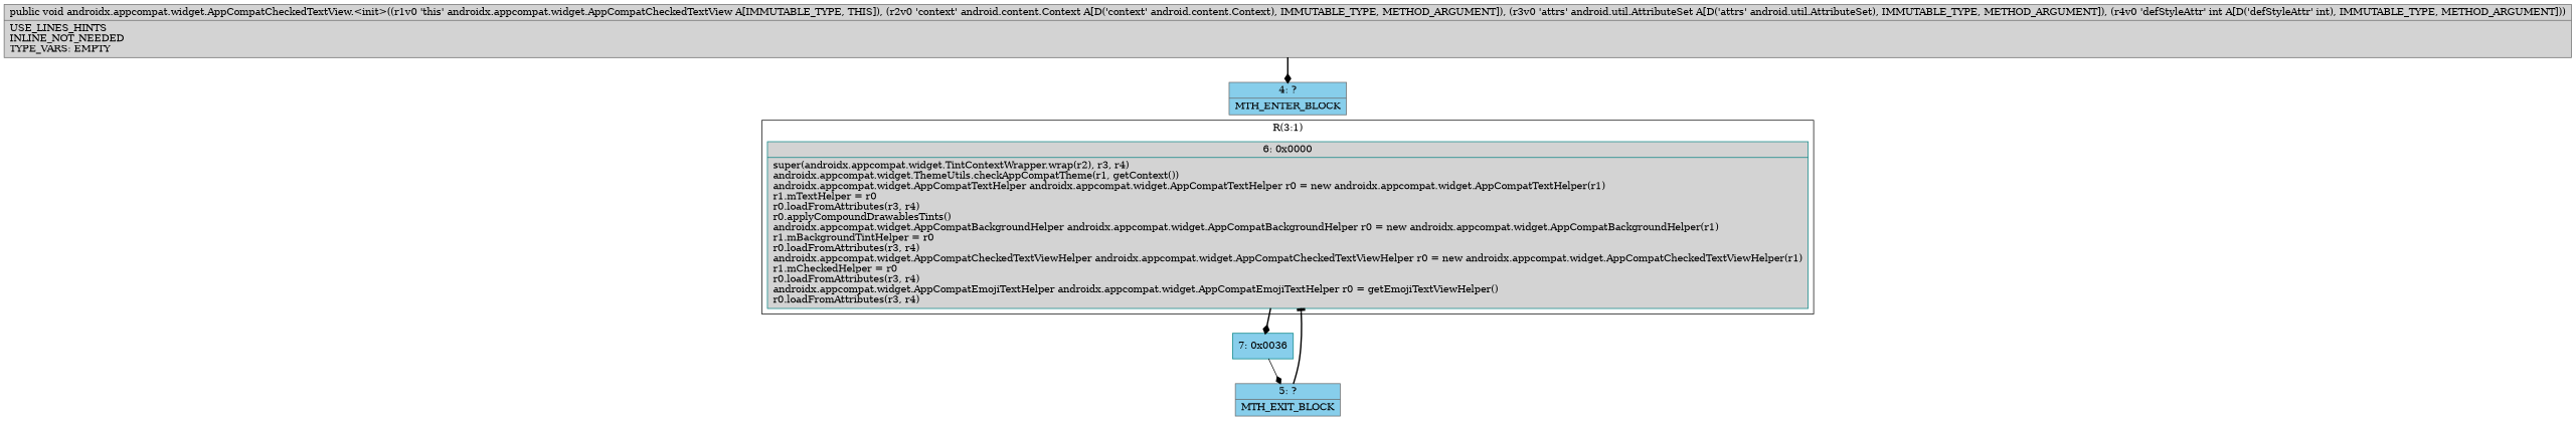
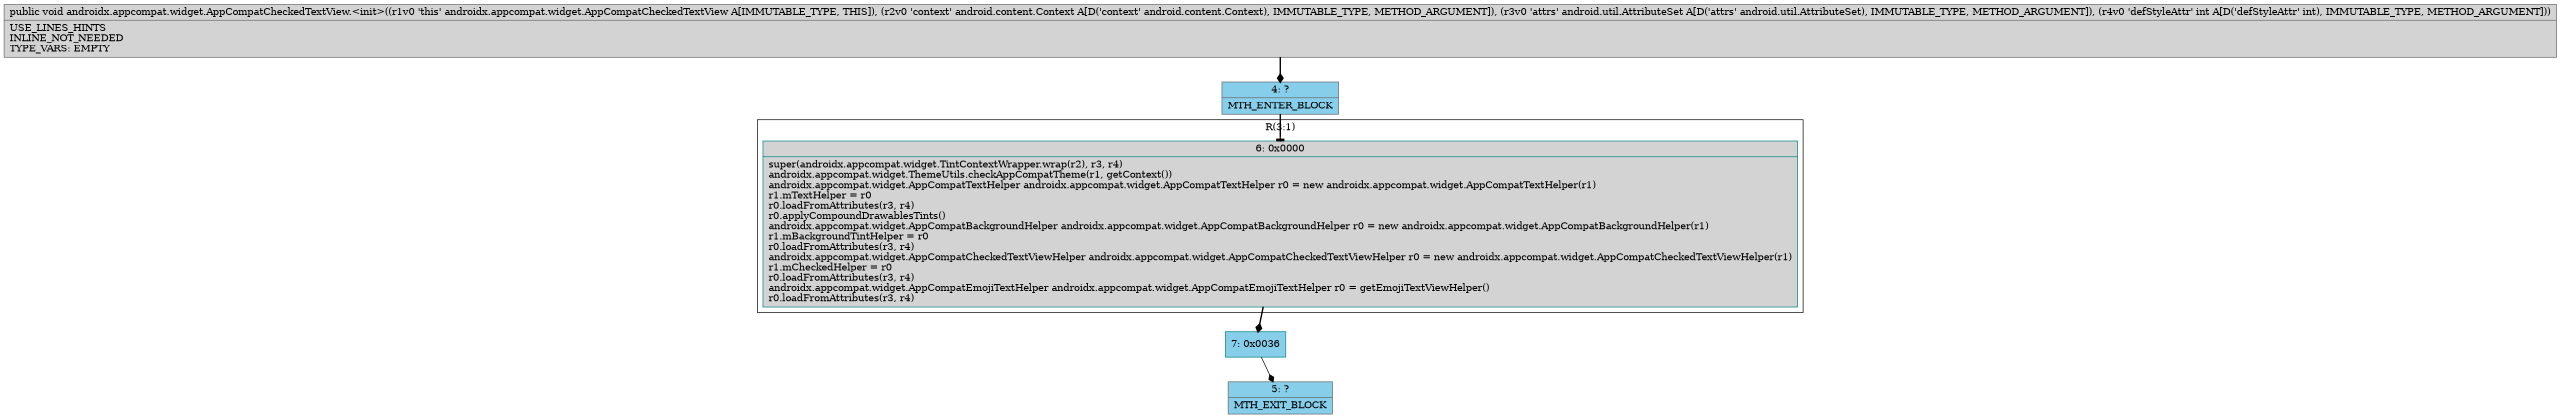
  digraph {
    node [color=gray40 fillcolor=skyblue shape=record style=filled]
    edge [arrowhead=diamond style=bold]
    n1 [color=teal fillcolor=lightgrey label="{6\:\ 0x0000|super(androidx.appcompat.widget.TintContextWrapper.wrap(r2), r3, r4)\landroidx.appcompat.widget.ThemeUtils.checkAppCompatTheme(r1, getContext())\landroidx.appcompat.widget.AppCompatTextHelper androidx.appcompat.widget.AppCompatTextHelper r0 = new androidx.appcompat.widget.AppCompatTextHelper(r1)\lr1.mTextHelper = r0\lr0.loadFromAttributes(r3, r4)\lr0.applyCompoundDrawablesTints()\landroidx.appcompat.widget.AppCompatBackgroundHelper androidx.appcompat.widget.AppCompatBackgroundHelper r0 = new androidx.appcompat.widget.AppCompatBackgroundHelper(r1)\lr1.mBackgroundTintHelper = r0\lr0.loadFromAttributes(r3, r4)\landroidx.appcompat.widget.AppCompatCheckedTextViewHelper androidx.appcompat.widget.AppCompatCheckedTextViewHelper r0 = new androidx.appcompat.widget.AppCompatCheckedTextViewHelper(r1)\lr1.mCheckedHelper = r0\lr0.loadFromAttributes(r3, r4)\landroidx.appcompat.widget.AppCompatEmojiTextHelper androidx.appcompat.widget.AppCompatEmojiTextHelper r0 = getEmojiTextViewHelper()\lr0.loadFromAttributes(r3, r4)\l}"]
    n2 [color=teal label="{7\:\ 0x0036}"]
    n3 [label="{5\:\ ?|MTH_EXIT_BLOCK\l}"]
    n4 [label="{4\:\ ?|MTH_ENTER_BLOCK\l}"]
    n5 [fillcolor=lightgrey label="{public void androidx.appcompat.widget.AppCompatCheckedTextView.\<init\>((r1v0 'this' androidx.appcompat.widget.AppCompatCheckedTextView A[IMMUTABLE_TYPE, THIS]), (r2v0 'context' android.content.Context A[D('context' android.content.Context), IMMUTABLE_TYPE, METHOD_ARGUMENT]), (r3v0 'attrs' android.util.AttributeSet A[D('attrs' android.util.AttributeSet), IMMUTABLE_TYPE, METHOD_ARGUMENT]), (r4v0 'defStyleAttr' int A[D('defStyleAttr' int), IMMUTABLE_TYPE, METHOD_ARGUMENT]))  | USE_LINES_HINTS\lINLINE_NOT_NEEDED\lTYPE_VARS: EMPTY\l}"]
    subgraph cluster_1 {
      label="R(3:1)"
      n1
    }
    n1 -> n2
    n2 -> n3 [style=solid]
-   n3 -> n1 [arrowhead=tee]
+   n4 -> n1 [arrowhead=tee]
    n5 -> n4
  }
